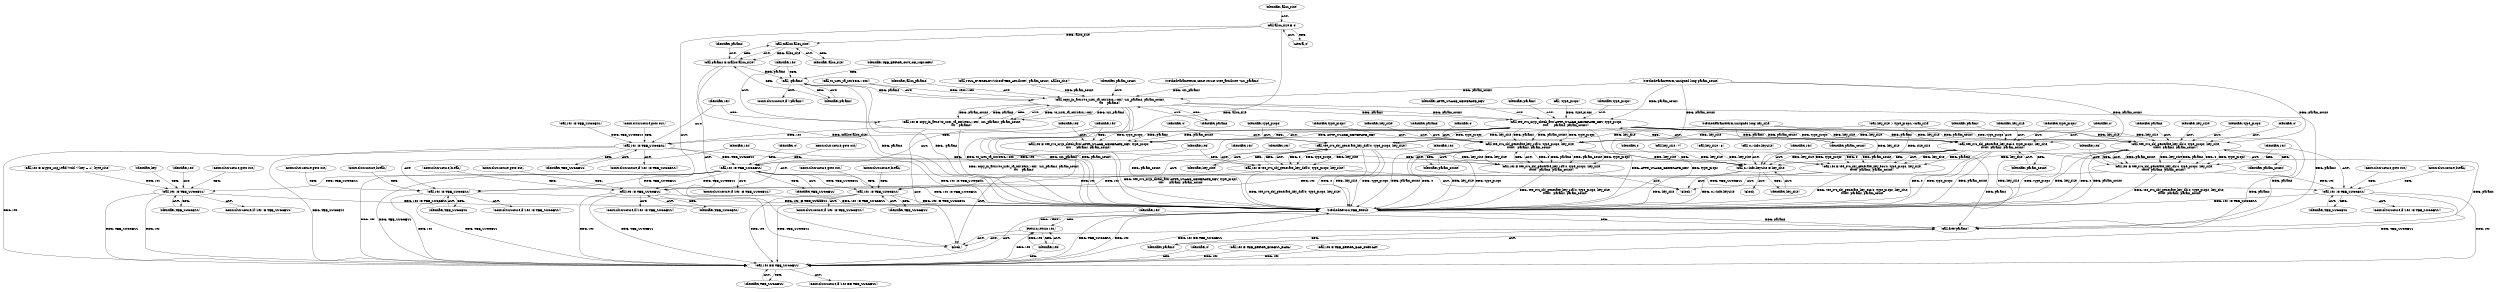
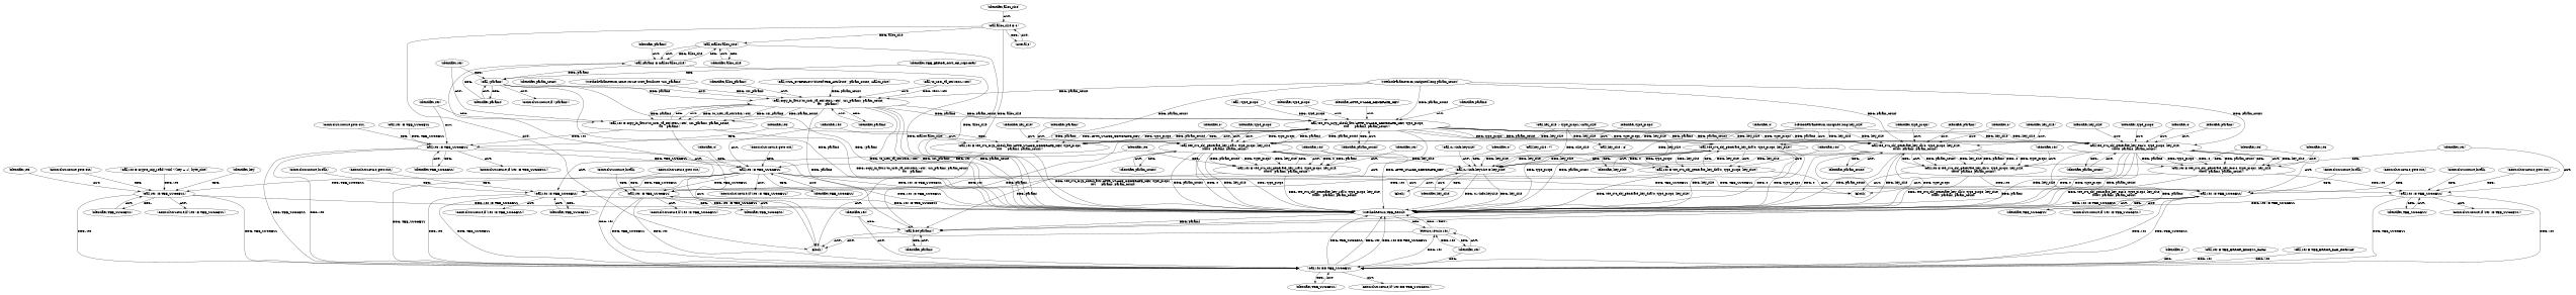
  digraph {
    n1 [label="(Call,malloc(alloc_size))"]
    n2 [label="(Call,params = malloc(alloc_size))"]
    n3 [label="(MethodReturn,TEE_Result)"]
    n4 [label="(Identifier,alloc_size)"]
    n5 [label="(Block,)"]
    n6 [label="(Call,!params)"]
    n7 [label="(Call,free(params))"]
    n8 [label="(Return,return res;)"]
    n9 [label="(Call,alloc_size = 0)"]
    n10 [label="(Literal,0)"]
    n11 [label="(Call,copy_in_attrs(to_user_ta_ctx(sess->ctx), usr_params, param_count,\n\t\t\t    params))"]
    n12 [label="(ControlStructure,if (!params))"]
    n13 [label="(Identifier,params)"]
    n14 [label="(Call,res = copy_in_attrs(to_user_ta_ctx(sess->ctx), usr_params, param_count,\n\t\t\t    params))"]
    n15 [label="(Call,tee_svc_cryp_check_attr(ATTR_USAGE_GENERATE_KEY, type_props,\n\t\t\t\t      params, param_count))"]
    n16 [label="(Identifier,params)"]
    n17 [label="(Call,res != TEE_SUCCESS)"]
    n18 [label="(Call,res = tee_svc_cryp_check_attr(ATTR_USAGE_GENERATE_KEY, type_props,\n\t\t\t\t      params, param_count))"]
    n19 [label="(Call,tee_svc_obj_generate_key_rsa(o, type_props, key_size,\n\t\t\t\t\t\t   params, param_count))"]
    n20 [label="(Call,tee_svc_obj_generate_key_dsa(o, type_props, key_size))"]
    n21 [label="(Call,tee_svc_obj_generate_key_dh(o, type_props, key_size,\n\t\t\t\t\t\t  params, param_count))"]
    n22 [label="(Call,tee_svc_obj_generate_key_ecc(o, type_props, key_size,\n\t\t\t\t\t\t  params, param_count))"]
    n23 [label="(Identifier,param_count)"]
    n24 [label="(Identifier,params)"]
    n25 [label="(Call,res != TEE_SUCCESS)"]
    n26 [label="(Call,res == TEE_SUCCESS)"]
    n27 [label="(Identifier,TEE_SUCCESS)"]
    n28 [label="(ControlStructure,if (res != TEE_SUCCESS))"]
    n29 [label="(Call,res != TEE_SUCCESS)"]
    n30 [label="(Call,res != TEE_SUCCESS)"]
    n31 [label="(Call,res != TEE_SUCCESS)"]
    n32 [label="(Call,res != TEE_SUCCESS)"]
    n33 [label="(Call,res != TEE_SUCCESS)"]
    n34 [label="(Identifier,TEE_SUCCESS)"]
    n35 [label="(ControlStructure,if (res != TEE_SUCCESS))"]
    n36 [label="(Identifier,TEE_SUCCESS)"]
    n37 [label="(ControlStructure,if (res == TEE_SUCCESS))"]
    n38 [label="(ControlStructure,if (res != TEE_SUCCESS))"]
    n39 [label="(Identifier,TEE_SUCCESS)"]
    n40 [label="(ControlStructure,if (res != TEE_SUCCESS))"]
    n41 [label="(Identifier,TEE_SUCCESS)"]
    n42 [label="(Identifier,TEE_SUCCESS)"]
    n43 [label="(ControlStructure,if (res != TEE_SUCCESS))"]
    n44 [label="(ControlStructure,if (res != TEE_SUCCESS))"]
    n45 [label="(Identifier,TEE_SUCCESS)"]
    n46 [label="(Identifier,TEE_SUCCESS)"]
    n47 [label="(ControlStructure,if (res != TEE_SUCCESS))"]
    n48 [label="(Identifier,res)"]
    n49 [label="(Call,res = tee_svc_obj_generate_key_rsa(o, type_props, key_size,\n\t\t\t\t\t\t   params, param_count))"]
    n50 [label="(Call,o->info.keySize = key_size)"]
    n51 [label="(Identifier,param_count)"]
    n52 [label="(Call,res = tee_svc_obj_generate_key_dsa(o, type_props, key_size))"]
    n53 [label="(Identifier,key_size)"]
    n54 [label="(Call,res = tee_svc_obj_generate_key_dh(o, type_props, key_size,\n\t\t\t\t\t\t  params, param_count))"]
    n55 [label="(Identifier,param_count)"]
    n56 [label="(Call,res = tee_svc_obj_generate_key_ecc(o, type_props, key_size,\n\t\t\t\t\t\t  params, param_count))"]
    n57 [label="(Identifier,param_count)"]
    n58 [label="(Block,)"]
    n59 [label="(Block,)"]
    n60 [label="(Identifier,key_size)"]
    n61 [label="(Identifier,alloc_params)"]
    n62 [label="(Call,MUL_OVERFLOW(sizeof(TEE_Attribute), param_count, &alloc_size))"]
    n63 [label="(Identifier,res)"]
    n64 [label="(Identifier,type_props)"]
    n65 [label="(Identifier,type_props)"]
    n66 [label="(Call,to_user_ta_ctx(sess->ctx))"]
    n67 [label="(Identifier,o)"]
    n68 [label="(Identifier,res)"]
    n69 [label="(Identifier,type_props)"]
    n70 [label="(Identifier,params)"]
    n71 [label="(Identifier,TEE_ERROR_OUT_OF_MEMORY)"]
    n72 [label="(Identifier,res)"]
    n73 [label="(Identifier,res)"]
    n74 [label="(ControlStructure,goto out;)"]
    n75 [label="(Identifier,res)"]
    n76 [label="(Identifier,res)"]
    n77 [label="(ControlStructure,goto out;)"]
    n78 [label="(ControlStructure,break;)"]
    n79 [label="(ControlStructure,goto out;)"]
    n80 [label="(Identifier,params)"]
    n81 [label="(Identifier,res)"]
    n82 [label="(Call,!type_props)"]
    n83 [label="(Identifier,res)"]
    n84 [label="(Identifier,o)"]
    n85 [label="(ControlStructure,break;)"]
    n86 [label="(Call,o->info.keySize)"]
    n87 [label="(Identifier,key_size)"]
    n88 [label="(Identifier,params)"]
    n89 [label="(Identifier,o)"]
    n90 [label="(MethodParameterIn,unsigned long param_count)"]
    n91 [label="(Identifier,res)"]
    n92 [label="(Call,key_size > type_props->max_size)"]
    n93 [label="(ControlStructure,goto out;)"]
    n94 [label="(Call,res = TEE_ERROR_EXCESS_DATA)"]
    n95 [label="(MethodParameterIn,unsigned long key_size)"]
    n96 [label="(Identifier,params)"]
    n97 [label="(Identifier,param_count)"]
    n98 [label="(Call,res = TEE_ERROR_BAD_FORMAT)"]
    n99 [label="(ControlStructure,goto out;)"]
    n100 [label="(Identifier,res)"]
    n101 [label="(Identifier,key)"]
    n102 [label="(Identifier,alloc_size)"]
    n103 [label="(ControlStructure,goto out;)"]
    n104 [label="(MethodParameterIn,const struct utee_attribute *usr_params)"]
    n105 [label="(Identifier,key_size)"]
    n106 [label="(Identifier,o)"]
    n107 [label="(Call,res != TEE_SUCCESS)"]
    n108 [label="(Identifier,o)"]
    n109 [label="(Call,key_size / 7)"]
    n110 [label="(ControlStructure,break;)"]
    n111 [label="(ControlStructure,goto out;)"]
    n112 [label="(Identifier,type_props)"]
    n113 [label="(Identifier,ATTR_USAGE_GENERATE_KEY)"]
    n114 [label="(ControlStructure,break;)"]
    n115 [label="(Identifier,params)"]
    n116 [label="(Identifier,res)"]
    n117 [label="(Identifier,res)"]
    n118 [label="(Identifier,o)"]
    n119 [label="(Call,key_size / 8)"]
    n120 [label="(Identifier,res)"]
    n121 [label="(Identifier,type_props)"]
    n122 [label="(Identifier,res)"]
    n123 [label="(Call,res = crypto_rng_read((void *)(key + 1), byte_size))"]
    n124 [label="(Identifier,o)"]
    n125 [label="(Identifier,key_size)"]
    n1 -> n2 [label="AST: "]
    n1 -> n2 [label="DDG: alloc_size"]
+   n1 -> n3 [label="DDG: alloc_size"]
    n1 -> n4 [label="CFG: "]
    n2 -> n1 [label="CFG: "]
    n2 -> n3 [label="DDG: malloc(alloc_size)"]
    n2 -> n5 [label="AST: "]
    n2 -> n6 [label="DDG: params"]
    n3 -> n7 [label="DDG: params"]
    n3 -> n8 [label="CFG: "]
    n4 -> n1 [label="AST: "]
    n6 -> n3 [label="DDG: !params"]
    n6 -> n3 [label="DDG: params"]
    n6 -> n11 [label="DDG: params"]
    n6 -> n12 [label="AST: "]
    n6 -> n13 [label="CFG: "]
    n7 -> n5 [label="AST: "]
    n7 -> n24 [label="CFG: "]
    n8 -> n3 [label="DDG: <RET>"]
    n8 -> n5 [label="AST: "]
    n8 -> n48 [label="CFG: "]
    n9 -> n1 [label="DDG: alloc_size"]
    n9 -> n3 [label="DDG: alloc_size"]
    n9 -> n5 [label="AST: "]
    n9 -> n10 [label="CFG: "]
    n10 -> n9 [label="AST: "]
    n11 -> n3 [label="DDG: to_user_ta_ctx(sess->ctx)"]
    n11 -> n3 [label="DDG: usr_params"]
    n11 -> n3 [label="DDG: param_count"]
    n11 -> n7 [label="DDG: params"]
    n11 -> n14 [label="AST: "]
    n11 -> n14 [label="DDG: to_user_ta_ctx(sess->ctx)"]
    n11 -> n14 [label="DDG: usr_params"]
    n11 -> n14 [label="DDG: param_count"]
    n11 -> n14 [label="DDG: params"]
    n11 -> n15 [label="DDG: params"]
    n11 -> n15 [label="DDG: param_count"]
    n11 -> n16 [label="CFG: "]
    n13 -> n2 [label="CFG: "]
    n13 -> n6 [label="AST: "]
    n14 -> n3 [label="DDG: copy_in_attrs(to_user_ta_ctx(sess->ctx), usr_params, param_count,\n\t\t\t    params)"]
    n14 -> n5 [label="AST: "]
    n14 -> n11 [label="CFG: "]
    n14 -> n17 [label="DDG: res"]
    n15 -> n3 [label="DDG: ATTR_USAGE_GENERATE_KEY"]
    n15 -> n3 [label="DDG: type_props"]
    n15 -> n3 [label="DDG: param_count"]
    n15 -> n7 [label="DDG: params"]
    n15 -> n18 [label="AST: "]
    n15 -> n18 [label="DDG: ATTR_USAGE_GENERATE_KEY"]
    n15 -> n18 [label="DDG: type_props"]
    n15 -> n18 [label="DDG: params"]
    n15 -> n18 [label="DDG: param_count"]
    n15 -> n19 [label="DDG: type_props"]
    n15 -> n19 [label="DDG: params"]
    n15 -> n19 [label="DDG: param_count"]
    n15 -> n20 [label="DDG: type_props"]
    n15 -> n21 [label="DDG: type_props"]
    n15 -> n21 [label="DDG: params"]
    n15 -> n21 [label="DDG: param_count"]
    n15 -> n22 [label="DDG: type_props"]
    n15 -> n22 [label="DDG: params"]
    n15 -> n22 [label="DDG: param_count"]
    n15 -> n23 [label="CFG: "]
    n16 -> n11 [label="AST: "]
    n17 -> n3 [label="DDG: res != TEE_SUCCESS"]
    n17 -> n25 [label="DDG: TEE_SUCCESS"]
    n17 -> n26 [label="DDG: res"]
    n17 -> n26 [label="DDG: TEE_SUCCESS"]
    n17 -> n27 [label="CFG: "]
    n17 -> n28 [label="AST: "]
    n18 -> n3 [label="DDG: tee_svc_cryp_check_attr(ATTR_USAGE_GENERATE_KEY, type_props,\n\t\t\t\t      params, param_count)"]
    n18 -> n5 [label="AST: "]
    n18 -> n15 [label="CFG: "]
    n18 -> n25 [label="DDG: res"]
    n19 -> n3 [label="DDG: key_size"]
    n19 -> n3 [label="DDG: type_props"]
    n19 -> n3 [label="DDG: param_count"]
    n19 -> n3 [label="DDG: o"]
    n19 -> n7 [label="DDG: params"]
    n19 -> n49 [label="AST: "]
    n19 -> n49 [label="DDG: o"]
    n19 -> n49 [label="DDG: params"]
    n19 -> n49 [label="DDG: param_count"]
    n19 -> n49 [label="DDG: type_props"]
    n19 -> n49 [label="DDG: key_size"]
    n19 -> n50 [label="DDG: key_size"]
    n19 -> n51 [label="CFG: "]
    n20 -> n3 [label="DDG: key_size"]
    n20 -> n3 [label="DDG: type_props"]
    n20 -> n3 [label="DDG: o"]
    n20 -> n50 [label="DDG: key_size"]
    n20 -> n52 [label="AST: "]
    n20 -> n52 [label="DDG: o"]
    n20 -> n52 [label="DDG: type_props"]
    n20 -> n52 [label="DDG: key_size"]
    n20 -> n53 [label="CFG: "]
    n21 -> n3 [label="DDG: type_props"]
    n21 -> n3 [label="DDG: key_size"]
    n21 -> n3 [label="DDG: o"]
    n21 -> n3 [label="DDG: param_count"]
    n21 -> n7 [label="DDG: params"]
    n21 -> n50 [label="DDG: key_size"]
    n21 -> n54 [label="AST: "]
    n21 -> n54 [label="DDG: param_count"]
    n21 -> n54 [label="DDG: key_size"]
    n21 -> n54 [label="DDG: params"]
    n21 -> n54 [label="DDG: o"]
    n21 -> n54 [label="DDG: type_props"]
    n21 -> n55 [label="CFG: "]
    n22 -> n3 [label="DDG: param_count"]
    n22 -> n3 [label="DDG: key_size"]
    n22 -> n3 [label="DDG: o"]
    n22 -> n3 [label="DDG: type_props"]
    n22 -> n7 [label="DDG: params"]
    n22 -> n50 [label="DDG: key_size"]
    n22 -> n56 [label="AST: "]
    n22 -> n56 [label="DDG: key_size"]
    n22 -> n56 [label="DDG: params"]
    n22 -> n56 [label="DDG: type_props"]
    n22 -> n56 [label="DDG: o"]
    n22 -> n56 [label="DDG: param_count"]
    n22 -> n57 [label="CFG: "]
    n23 -> n15 [label="AST: "]
    n24 -> n7 [label="AST: "]
    n25 -> n3 [label="DDG: res != TEE_SUCCESS"]
    n25 -> n26 [label="DDG: res"]
    n25 -> n26 [label="DDG: TEE_SUCCESS"]
    n25 -> n29 [label="DDG: TEE_SUCCESS"]
    n25 -> n30 [label="DDG: TEE_SUCCESS"]
    n25 -> n31 [label="DDG: TEE_SUCCESS"]
    n25 -> n32 [label="DDG: TEE_SUCCESS"]
    n25 -> n33 [label="DDG: TEE_SUCCESS"]
    n25 -> n34 [label="CFG: "]
    n25 -> n35 [label="AST: "]
    n26 -> n3 [label="DDG: TEE_SUCCESS"]
    n26 -> n3 [label="DDG: res"]
    n26 -> n3 [label="DDG: res == TEE_SUCCESS"]
    n26 -> n8 [label="DDG: res"]
    n26 -> n36 [label="CFG: "]
    n26 -> n37 [label="AST: "]
    n27 -> n17 [label="AST: "]
    n29 -> n3 [label="DDG: res != TEE_SUCCESS"]
    n29 -> n26 [label="DDG: res"]
    n29 -> n26 [label="DDG: TEE_SUCCESS"]
    n29 -> n38 [label="AST: "]
    n29 -> n39 [label="CFG: "]
    n30 -> n3 [label="DDG: res != TEE_SUCCESS"]
    n30 -> n26 [label="DDG: res"]
    n30 -> n26 [label="DDG: TEE_SUCCESS"]
    n30 -> n40 [label="AST: "]
    n30 -> n41 [label="CFG: "]
    n31 -> n3 [label="DDG: res != TEE_SUCCESS"]
    n31 -> n26 [label="DDG: res"]
    n31 -> n26 [label="DDG: TEE_SUCCESS"]
    n31 -> n42 [label="CFG: "]
    n31 -> n43 [label="AST: "]
    n32 -> n3 [label="DDG: res != TEE_SUCCESS"]
    n32 -> n26 [label="DDG: res"]
    n32 -> n26 [label="DDG: TEE_SUCCESS"]
    n32 -> n44 [label="AST: "]
    n32 -> n45 [label="CFG: "]
    n33 -> n3 [label="DDG: res != TEE_SUCCESS"]
    n33 -> n26 [label="DDG: res"]
    n33 -> n26 [label="DDG: TEE_SUCCESS"]
    n33 -> n46 [label="CFG: "]
    n33 -> n47 [label="AST: "]
    n34 -> n25 [label="AST: "]
    n36 -> n26 [label="AST: "]
    n39 -> n29 [label="AST: "]
    n41 -> n30 [label="AST: "]
    n42 -> n31 [label="AST: "]
    n45 -> n32 [label="AST: "]
    n46 -> n33 [label="AST: "]
    n48 -> n8 [label="AST: "]
    n48 -> n8 [label="DDG: res"]
    n48 -> n26 [label="CFG: "]
    n49 -> n3 [label="DDG: tee_svc_obj_generate_key_rsa(o, type_props, key_size,\n\t\t\t\t\t\t   params, param_count)"]
    n49 -> n19 [label="CFG: "]
    n49 -> n30 [label="DDG: res"]
    n49 -> n58 [label="AST: "]
    n50 -> n3 [label="DDG: key_size"]
    n50 -> n3 [label="DDG: o->info.keySize"]
    n50 -> n59 [label="AST: "]
    n50 -> n60 [label="CFG: "]
    n51 -> n19 [label="AST: "]
    n52 -> n3 [label="DDG: tee_svc_obj_generate_key_dsa(o, type_props, key_size)"]
    n52 -> n20 [label="CFG: "]
    n52 -> n31 [label="DDG: res"]
    n52 -> n58 [label="AST: "]
    n53 -> n20 [label="AST: "]
    n54 -> n3 [label="DDG: tee_svc_obj_generate_key_dh(o, type_props, key_size,\n\t\t\t\t\t\t  params, param_count)"]
    n54 -> n21 [label="CFG: "]
    n54 -> n32 [label="DDG: res"]
    n54 -> n58 [label="AST: "]
    n55 -> n21 [label="AST: "]
    n56 -> n3 [label="DDG: tee_svc_obj_generate_key_ecc(o, type_props, key_size,\n\t\t\t\t\t\t  params, param_count)"]
    n56 -> n22 [label="CFG: "]
    n56 -> n33 [label="DDG: res"]
    n56 -> n58 [label="AST: "]
    n57 -> n22 [label="AST: "]
    n60 -> n50 [label="AST: "]
    n61 -> n11 [label="AST: "]
    n62 -> n11 [label="DDG: param_count"]
    n63 -> n31 [label="AST: "]
    n63 -> n52 [label="CFG: "]
    n64 -> n22 [label="AST: "]
    n65 -> n20 [label="AST: "]
    n66 -> n11 [label="AST: "]
    n66 -> n11 [label="DDG: sess->ctx"]
    n67 -> n22 [label="AST: "]
    n68 -> n32 [label="AST: "]
    n68 -> n54 [label="CFG: "]
    n69 -> n19 [label="AST: "]
    n70 -> n22 [label="AST: "]
    n71 -> n6 [label="CFG: "]
    n72 -> n30 [label="AST: "]
    n72 -> n49 [label="CFG: "]
    n73 -> n33 [label="AST: "]
    n73 -> n56 [label="CFG: "]
    n74 -> n32 [label="CFG: "]
    n75 -> n17 [label="CFG: "]
    n75 -> n18 [label="AST: "]
    n76 -> n18 [label="CFG: "]
    n76 -> n25 [label="AST: "]
    n77 -> n17 [label="CFG: "]
    n78 -> n32 [label="CFG: "]
    n79 -> n25 [label="CFG: "]
    n80 -> n21 [label="AST: "]
    n81 -> n56 [label="AST: "]
    n82 -> n15 [label="DDG: type_props"]
    n83 -> n49 [label="AST: "]
    n84 -> n26 [label="CFG: "]
    n85 -> n31 [label="CFG: "]
    n86 -> n50 [label="AST: "]
    n87 -> n19 [label="AST: "]
    n88 -> n19 [label="AST: "]
    n89 -> n21 [label="AST: "]
    n90 -> n11 [label="DDG: param_count"]
    n90 -> n15 [label="DDG: param_count"]
    n90 -> n19 [label="DDG: param_count"]
    n90 -> n21 [label="DDG: param_count"]
    n90 -> n22 [label="DDG: param_count"]
    n91 -> n54 [label="AST: "]
    n92 -> n19 [label="DDG: key_size"]
-   n92 -> n20 [label="DDG: key_size"]
+   n92 -> n119 [label="DDG: key_size"]
    n92 -> n21 [label="DDG: key_size"]
    n92 -> n22 [label="DDG: key_size"]
    n92 -> n50 [label="DDG: size_size"]
    n93 -> n33 [label="CFG: "]
    n94 -> n26 [label="DDG: res"]
    n95 -> n19 [label="DDG: key_size"]
    n95 -> n20 [label="DDG: key_size"]
    n95 -> n21 [label="DDG: key_size"]
    n95 -> n22 [label="DDG: key_size"]
    n95 -> n50 [label="DDG: key_size"]
    n96 -> n2 [label="AST: "]
    n97 -> n11 [label="AST: "]
    n98 -> n26 [label="DDG: res"]
    n99 -> n29 [label="CFG: "]
    n100 -> n6 [label="CFG: "]
    n100 -> n14 [label="AST: "]
    n101 -> n29 [label="CFG: "]
    n102 -> n9 [label="AST: "]
    n103 -> n30 [label="CFG: "]
    n104 -> n11 [label="DDG: usr_params"]
    n105 -> n21 [label="AST: "]
    n106 -> n19 [label="AST: "]
    n107 -> n17 [label="DDG: TEE_SUCCESS"]
    n108 -> n50 [label="CFG: "]
    n109 -> n50 [label="DDG: key_size"]
    n110 -> n30 [label="CFG: "]
    n111 -> n31 [label="CFG: "]
    n112 -> n15 [label="AST: "]
    n113 -> n15 [label="AST: "]
    n114 -> n33 [label="CFG: "]
    n115 -> n15 [label="AST: "]
    n116 -> n52 [label="AST: "]
    n117 -> n7 [label="CFG: "]
    n117 -> n26 [label="AST: "]
    n118 -> n20 [label="AST: "]
    n119 -> n50 [label="DDG: key_size"]
    n120 -> n14 [label="CFG: "]
    n120 -> n17 [label="AST: "]
    n121 -> n21 [label="AST: "]
    n122 -> n29 [label="AST: "]
    n123 -> n29 [label="DDG: res"]
    n124 -> n25 [label="CFG: "]
    n125 -> n22 [label="AST: "]
  }
